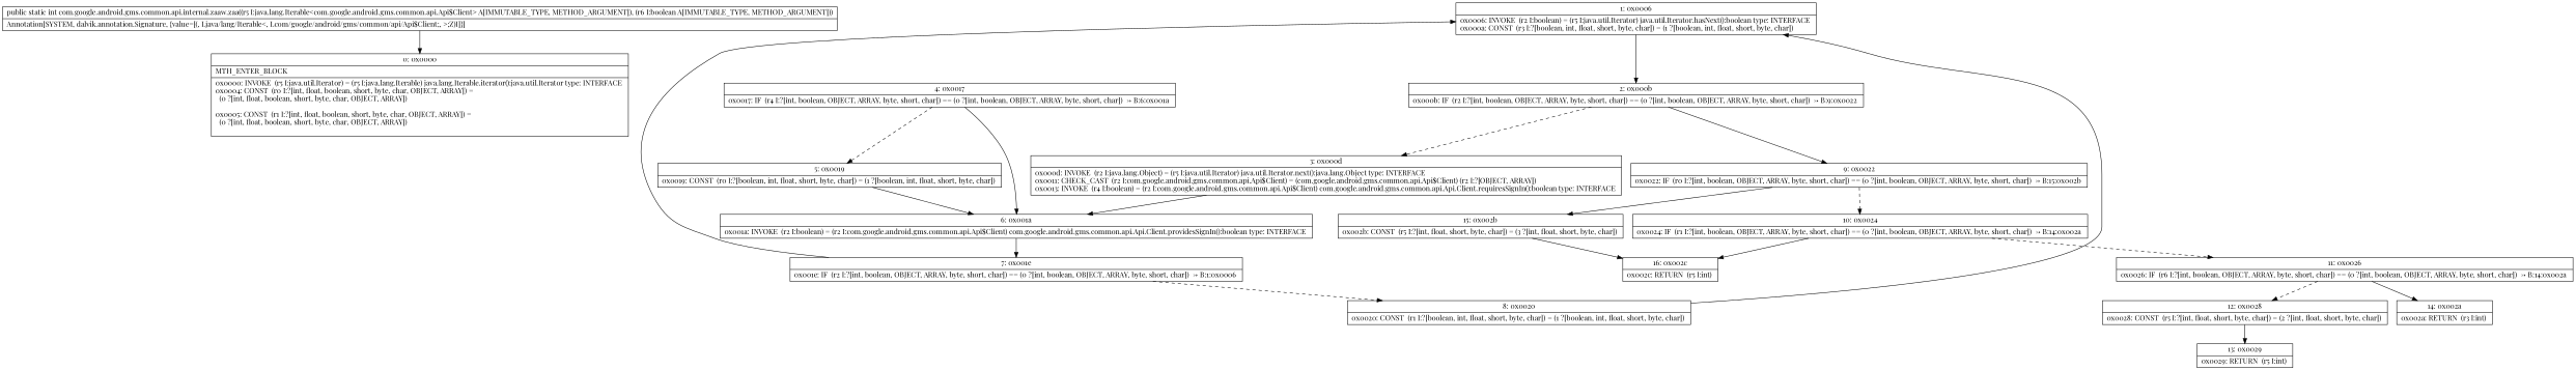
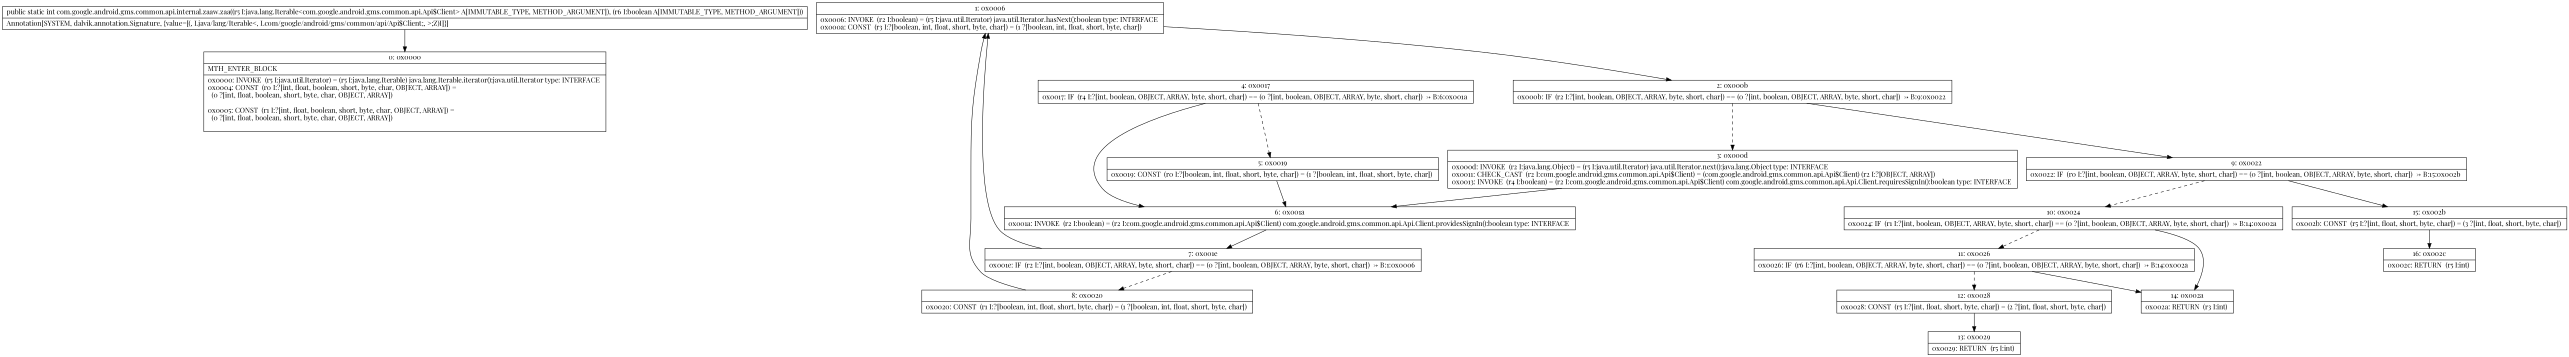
  digraph {
    fontname="Playfair Display"
    node [fontname="Playfair Display" shape=record]
    edge [fontname="Playfair Display"]
    n1 [label="{0\:\ 0x0000|MTH_ENTER_BLOCK\l|0x0000: INVOKE  (r5 I:java.util.Iterator) = (r5 I:java.lang.Iterable) java.lang.Iterable.iterator():java.util.Iterator type: INTERFACE \l0x0004: CONST  (r0 I:?[int, float, boolean, short, byte, char, OBJECT, ARRAY]) = \l  (0 ?[int, float, boolean, short, byte, char, OBJECT, ARRAY])\l \l0x0005: CONST  (r1 I:?[int, float, boolean, short, byte, char, OBJECT, ARRAY]) = \l  (0 ?[int, float, boolean, short, byte, char, OBJECT, ARRAY])\l \l}"]
    n2 [label="{1\:\ 0x0006|0x0006: INVOKE  (r2 I:boolean) = (r5 I:java.util.Iterator) java.util.Iterator.hasNext():boolean type: INTERFACE \l0x000a: CONST  (r3 I:?[boolean, int, float, short, byte, char]) = (1 ?[boolean, int, float, short, byte, char]) \l}"]
    n3 [label="{2\:\ 0x000b|0x000b: IF  (r2 I:?[int, boolean, OBJECT, ARRAY, byte, short, char]) == (0 ?[int, boolean, OBJECT, ARRAY, byte, short, char])  \-\> B:9:0x0022 \l}"]
    n4 [label="{3\:\ 0x000d|0x000d: INVOKE  (r2 I:java.lang.Object) = (r5 I:java.util.Iterator) java.util.Iterator.next():java.lang.Object type: INTERFACE \l0x0011: CHECK_CAST  (r2 I:com.google.android.gms.common.api.Api$Client) = (com.google.android.gms.common.api.Api$Client) (r2 I:?[OBJECT, ARRAY]) \l0x0013: INVOKE  (r4 I:boolean) = (r2 I:com.google.android.gms.common.api.Api$Client) com.google.android.gms.common.api.Api.Client.requiresSignIn():boolean type: INTERFACE \l}"]
    n5 [label="{9\:\ 0x0022|0x0022: IF  (r0 I:?[int, boolean, OBJECT, ARRAY, byte, short, char]) == (0 ?[int, boolean, OBJECT, ARRAY, byte, short, char])  \-\> B:15:0x002b \l}"]
    n6 [label="{6\:\ 0x001a|0x001a: INVOKE  (r2 I:boolean) = (r2 I:com.google.android.gms.common.api.Api$Client) com.google.android.gms.common.api.Api.Client.providesSignIn():boolean type: INTERFACE \l}"]
    n7 [label="{10\:\ 0x0024|0x0024: IF  (r1 I:?[int, boolean, OBJECT, ARRAY, byte, short, char]) == (0 ?[int, boolean, OBJECT, ARRAY, byte, short, char])  \-\> B:14:0x002a \l}"]
    n8 [label="{15\:\ 0x002b|0x002b: CONST  (r5 I:?[int, float, short, byte, char]) = (3 ?[int, float, short, byte, char]) \l}"]
    n9 [label="{4\:\ 0x0017|0x0017: IF  (r4 I:?[int, boolean, OBJECT, ARRAY, byte, short, char]) == (0 ?[int, boolean, OBJECT, ARRAY, byte, short, char])  \-\> B:6:0x001a \l}"]
    n10 [label="{5\:\ 0x0019|0x0019: CONST  (r0 I:?[boolean, int, float, short, byte, char]) = (1 ?[boolean, int, float, short, byte, char]) \l}"]
    n11 [label="{7\:\ 0x001e|0x001e: IF  (r2 I:?[int, boolean, OBJECT, ARRAY, byte, short, char]) == (0 ?[int, boolean, OBJECT, ARRAY, byte, short, char])  \-\> B:1:0x0006 \l}"]
    n12 [label="{8\:\ 0x0020|0x0020: CONST  (r1 I:?[boolean, int, float, short, byte, char]) = (1 ?[boolean, int, float, short, byte, char]) \l}"]
    n13 [label="{11\:\ 0x0026|0x0026: IF  (r6 I:?[int, boolean, OBJECT, ARRAY, byte, short, char]) == (0 ?[int, boolean, OBJECT, ARRAY, byte, short, char])  \-\> B:14:0x002a \l}"]
    n14 [label="{14\:\ 0x002a|0x002a: RETURN  (r3 I:int) \l}"]
    n15 [label="{16\:\ 0x002c|0x002c: RETURN  (r5 I:int) \l}"]
    n16 [label="{12\:\ 0x0028|0x0028: CONST  (r5 I:?[int, float, short, byte, char]) = (2 ?[int, float, short, byte, char]) \l}"]
    n17 [label="{13\:\ 0x0029|0x0029: RETURN  (r5 I:int) \l}"]
    n18 [label="{public static int com.google.android.gms.common.api.internal.zaaw.zaa((r5 I:java.lang.Iterable\<com.google.android.gms.common.api.Api$Client\> A[IMMUTABLE_TYPE, METHOD_ARGUMENT]), (r6 I:boolean A[IMMUTABLE_TYPE, METHOD_ARGUMENT]))  | Annotation[SYSTEM, dalvik.annotation.Signature, \{value=[(, Ljava\/lang\/Iterable\<, Lcom\/google\/android\/gms\/common\/api\/Api$Client;, \>;Z)I]\}]\l}"]
    n2 -> n3
    n3 -> n4 [style=dashed]
    n3 -> n5
    n4 -> n6
    n5 -> n7 [style=dashed]
    n5 -> n8
    n6 -> n11
    n7 -> n13 [style=dashed]
-   n7 -> n15
+   n7 -> n14
    n8 -> n15
    n9 -> n6
    n9 -> n10 [style=dashed]
    n10 -> n6
    n11 -> n2
    n11 -> n12 [style=dashed]
    n12 -> n2
    n13 -> n14
    n13 -> n16 [style=dashed]
    n16 -> n17
    n18 -> n1
  }
